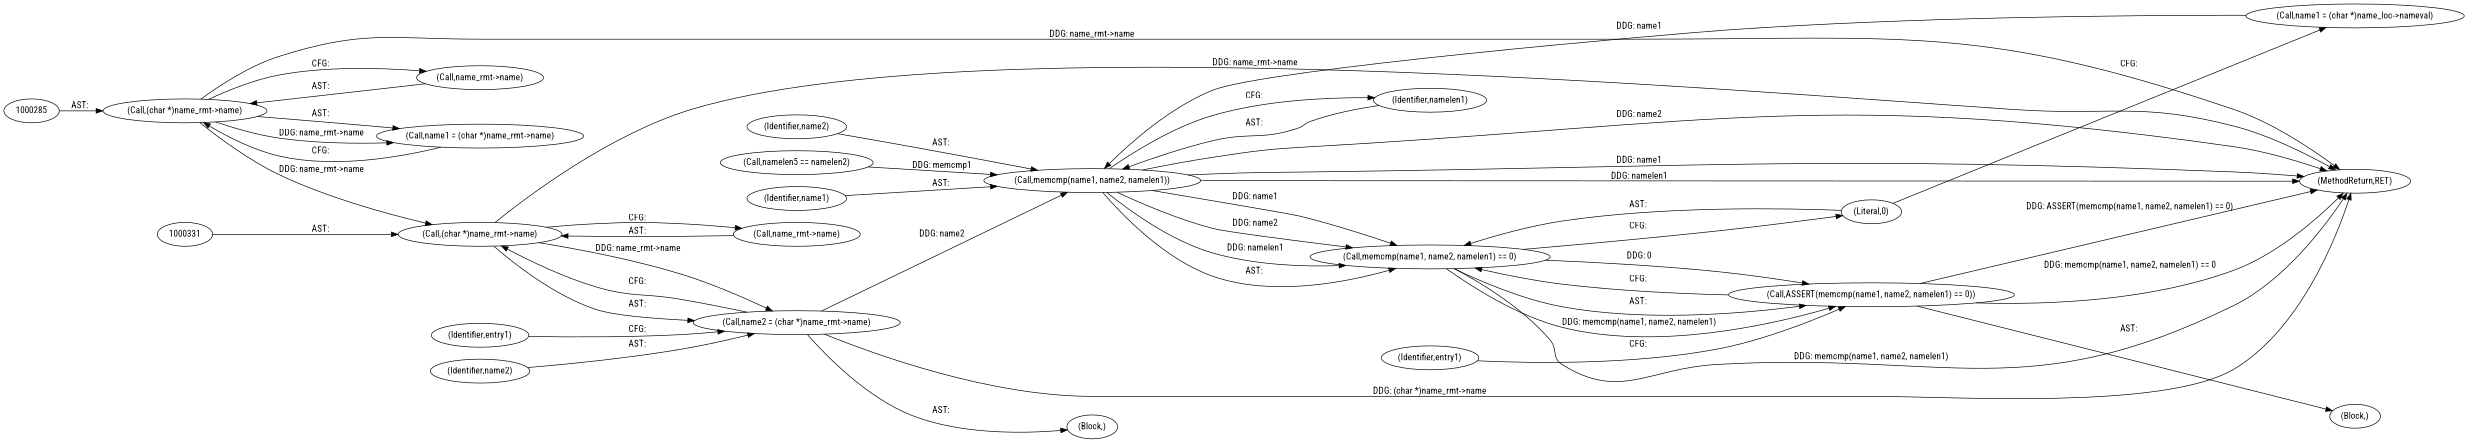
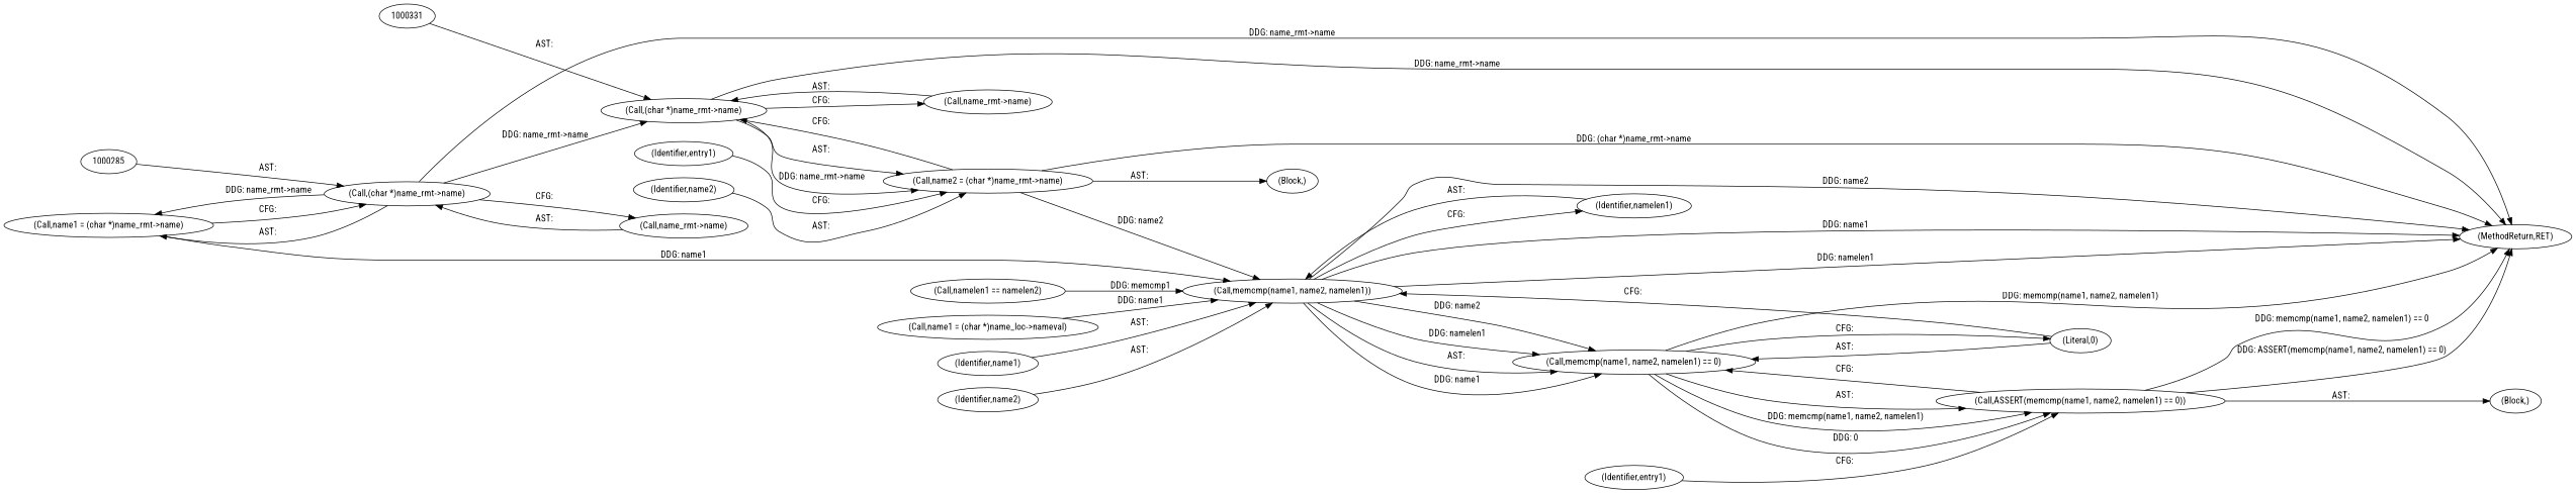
  digraph {
    fontname="Roboto Condensed"
    rankdir=LR
    node [fontname="Roboto Condensed"]
    edge [fontname="Roboto Condensed"]
    n1 [label="(Call,(char *)name_rmt->name)"]
    n2 [label="(Call,name2 = (char *)name_rmt->name)"]
    n3 [label="(Call,name_rmt->name)"]
    n4 [label="(MethodReturn,RET)"]
    n5 [label="(Call,memcmp(name1, name2, namelen1))"]
    n6 [label="(Block,)"]
    n7 [label="(Call,(char *)name_rmt->name)"]
    n8 [label="(Call,name_rmt->name)"]
    n9 [label="(Call,name1 = (char *)name_rmt->name)"]
    n10 [label="(Call,memcmp(name1, name2, namelen1) == 0)"]
    n11 [label="(Identifier,namelen1)"]
    n12 [label="(Call,ASSERT(memcmp(name1, name2, namelen1) == 0))"]
    n13 [label="(Literal,0)"]
    n14 [label="(Block,)"]
    n15 [label="(Identifier,entry1)"]
-   n16 [label="(Call,namelen5 == namelen2)"]
+   n16 [label="(Call,namelen1 == namelen2)"]
    n17 [label="(Call,name1 = (char *)name_loc->nameval)"]
    n18 [label="(Identifier,entry1)"]
    n19 [label="(Identifier,name1)"]
    n20 [label="(Identifier,name2)"]
    n21 [label="(Identifier,name2)"]
    1000331
    n23 [label=1000285]
    n1 -> n2 [label="AST: "]
    n1 -> n2 [label="DDG: name_rmt->name"]
    n1 -> n3 [label="CFG: "]
    n1 -> n4 [label="DDG: name_rmt->name"]
    n2 -> n1 [label="CFG: "]
    n2 -> n4 [label="DDG: (char *)name_rmt->name"]
    n2 -> n5 [label="DDG: name2"]
    n2 -> n6 [label="AST: "]
    n3 -> n1 [label="AST: "]
    n5 -> n4 [label="DDG: name2"]
    n5 -> n4 [label="DDG: name1"]
    n5 -> n4 [label="DDG: namelen1"]
    n5 -> n10 [label="AST: "]
    n5 -> n10 [label="DDG: name1"]
    n5 -> n10 [label="DDG: name2"]
    n5 -> n10 [label="DDG: namelen1"]
    n5 -> n11 [label="CFG: "]
    n7 -> n1 [label="DDG: name_rmt->name"]
    n7 -> n4 [label="DDG: name_rmt->name"]
    n7 -> n8 [label="CFG: "]
    n7 -> n9 [label="AST: "]
    n7 -> n9 [label="DDG: name_rmt->name"]
    n8 -> n7 [label="AST: "]
+   n9 -> n5 [label="DDG: name1"]
    n9 -> n7 [label="CFG: "]
    n10 -> n4 [label="DDG: memcmp(name1, name2, namelen1)"]
    n10 -> n12 [label="AST: "]
    n10 -> n12 [label="DDG: memcmp(name1, name2, namelen1)"]
    n10 -> n12 [label="DDG: 0"]
    n10 -> n13 [label="CFG: "]
    n11 -> n5 [label="AST: "]
    n12 -> n4 [label="DDG: ASSERT(memcmp(name1, name2, namelen1) == 0)"]
    n12 -> n4 [label="DDG: memcmp(name1, name2, namelen1) == 0"]
    n12 -> n10 [label="CFG: "]
    n12 -> n14 [label="AST: "]
-   n13 -> n17 [label="CFG: "]
+   n13 -> n5 [label="CFG: "]
    n13 -> n10 [label="AST: "]
    n15 -> n12 [label="CFG: "]
    n16 -> n5 [label="DDG: memcmp1"]
    n17 -> n5 [label="DDG: name1"]
    n18 -> n2 [label="CFG: "]
    n19 -> n5 [label="AST: "]
    n20 -> n5 [label="AST: "]
    n21 -> n2 [label="AST: "]
    1000331 -> n1 [label="AST: "]
    n23 -> n7 [label="AST: "]
  }
